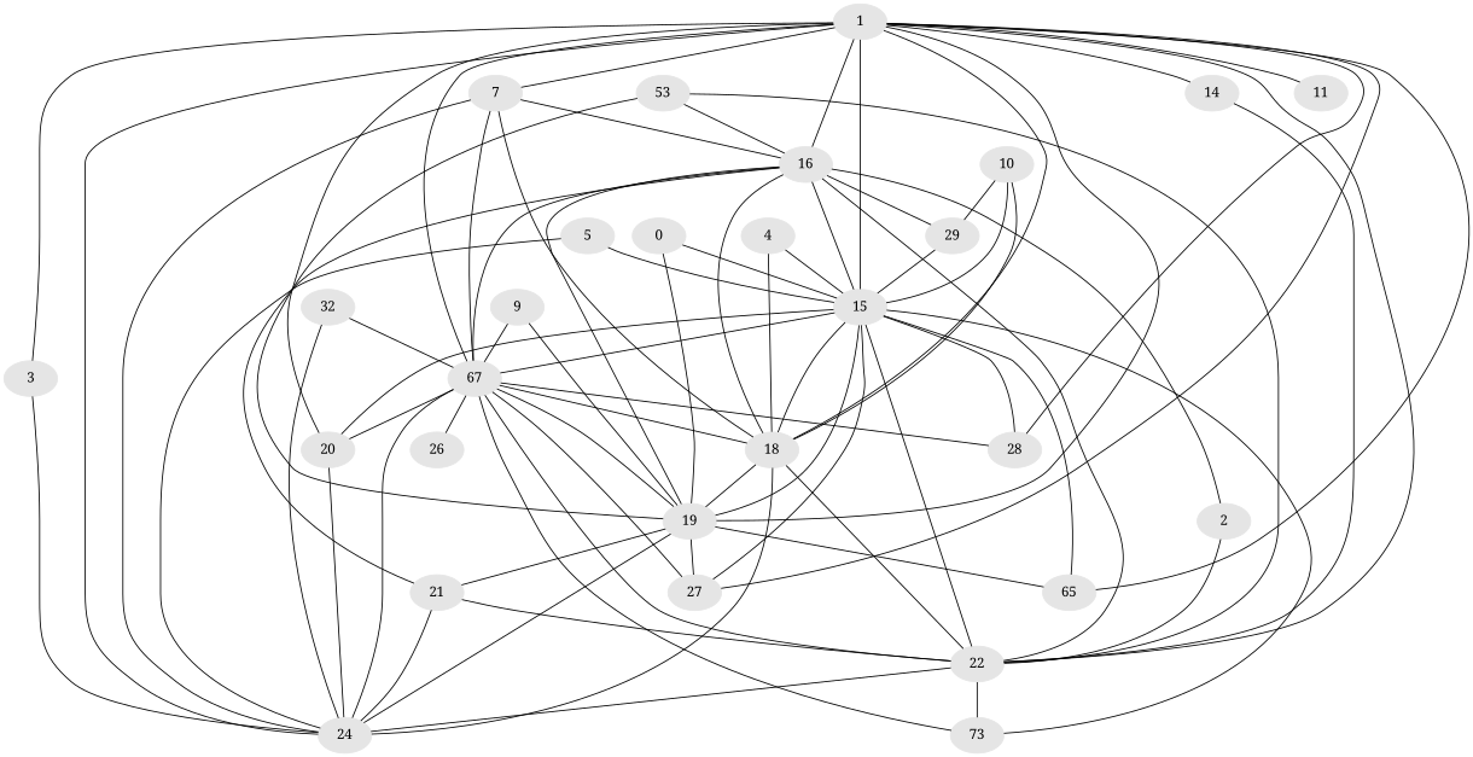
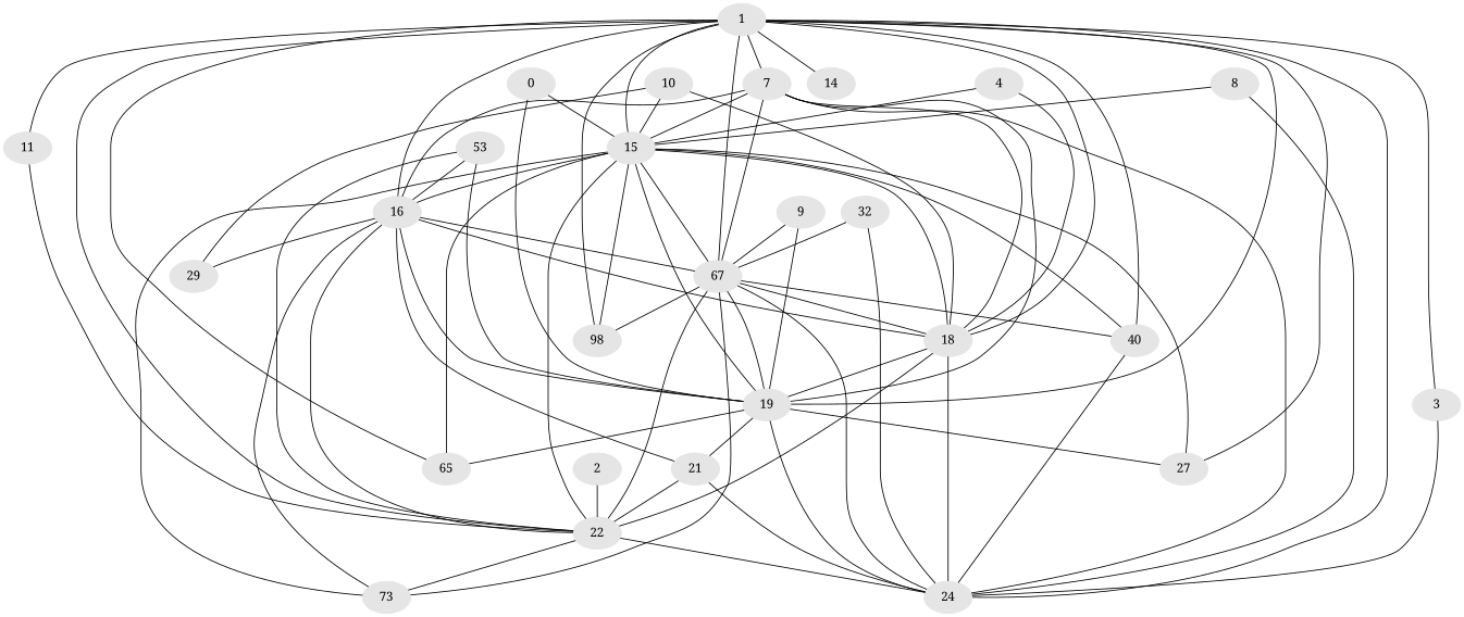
  graph {
    fontname="Noto Serif"
    node [color=gray90 fontname="Noto Serif" style=filled]
    edge [fontname="Noto Serif" weight=1.0]
    1
    3
    7
    11
    14
    15
    16
    n8 [label=67]
    18
    19
-   20
+   20 [label=40]
    22
    24
    n14 [label=65]
    27
-   28
+   28 [label=98]
    n17 [label=73]
    29
    21
-   26
    2
    4
    n23 [label=0]
-   8 [label=5]
+   8
    9
    10
    n27 [label=32]
    n28 [label=53]
    1 -- 3
    1 -- 7 [weight=2.0]
    1 -- 11
    1 -- 14 [weight=2.0]
    1 -- 15 [weight=3.0]
    1 -- 16 [weight=3.0]
    1 -- n8 [weight=3.0]
    1 -- 18 [weight=3.0]
    1 -- 19 [weight=2.0]
    1 -- 20
    1 -- 22 [weight=2.0]
    1 -- 24 [weight=2.0]
    1 -- n14
    1 -- 27
    1 -- 28
    3 -- 24
-   29 -- 15
+   7 -- 15
    7 -- 16
    7 -- n8 [weight=2.0]
    7 -- 18
+   7 -- 19
    7 -- 24
-   14 -- 22
+   11 -- 22
    15 -- 16 [weight=2.0]
    15 -- n8
    15 -- 18 [weight=2.0]
    15 -- 19
    15 -- 20
    15 -- 22
    15 -- n14
    15 -- 27
    15 -- 28 [weight=2.0]
    15 -- n17
    16 -- n8
    16 -- 18
    16 -- 19
    16 -- 22
-   16 -- 2
+   16 -- n17
    16 -- 29
    16 -- 21
    n8 -- 18
    n8 -- 19
    n8 -- 20
    n8 -- 22 [weight=3.0]
    n8 -- 24 [weight=2.0]
-   n8 -- 27
    n8 -- 28 [weight=2.0]
    n8 -- n17
-   n8 -- 26
    18 -- 19
    18 -- 22 [weight=2.0]
    18 -- 24 [weight=2.0]
    19 -- 24
    19 -- n14
    19 -- 27
    19 -- 21
    20 -- 24
    22 -- 24
    22 -- n17
    21 -- 22
    21 -- 24
    2 -- 22
    4 -- 15
    4 -- 18
    n23 -- 15
    n23 -- 19
    8 -- 15
    8 -- 24
    9 -- n8
    9 -- 19
    10 -- 15
    10 -- 18
    10 -- 29
    n27 -- n8
    n27 -- 24
    n28 -- 16
    n28 -- 19 [weight=2.0]
    n28 -- 22
  }
